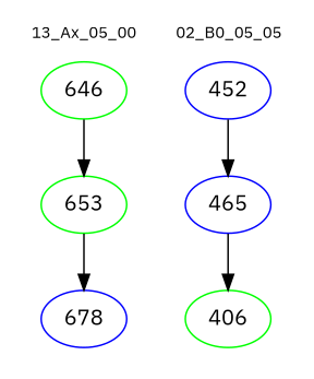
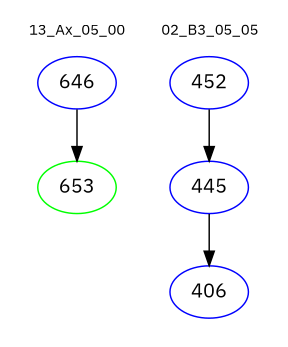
  digraph {
    fontname="IBM Plex Sans"
    node [color=blue fontname="IBM Plex Sans"]
    edge [color=black fontname="IBM Plex Sans"]
-   n1 [color=green label=646]
+   n1 [label=646]
    n2 [color=green label=653]
-   n3 [label=678]
    n4 [label=452]
-   n5 [label=465]
-   n6 [color=green label=406]
+   n5 [label=445]
+   n6 [label=406]
    subgraph cluster_1 {
      color=white
      fontsize=10
      label="13_Ax_05_00"
      n1
      n2
-     n3
    }
    subgraph cluster_2 {
      color=white
      fontsize=10
-     label="02_B0_05_05"
+     label="02_B3_05_05"
      n4
      n5
      n6
    }
    n1 -> n2
-   n2 -> n3
    n4 -> n5
    n5 -> n6
  }
